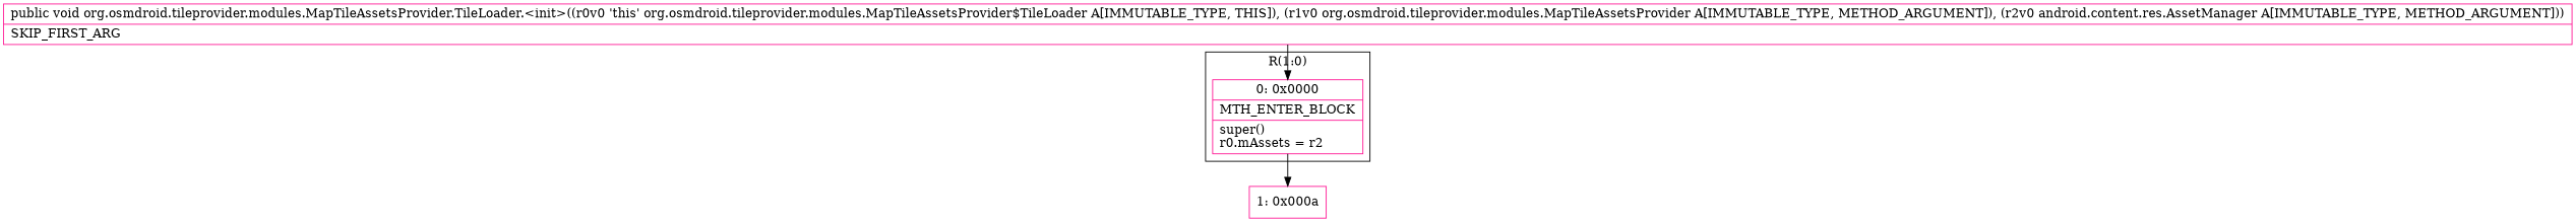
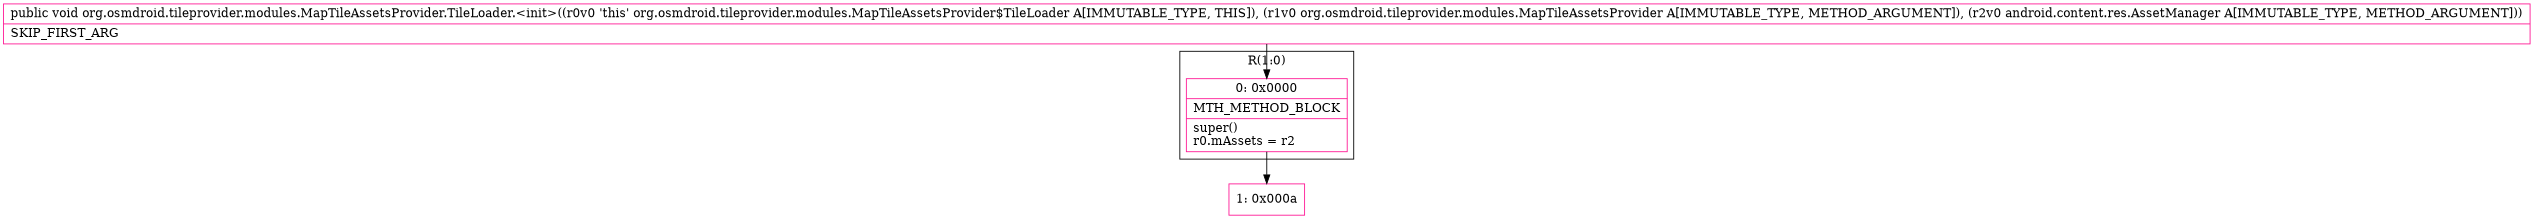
  digraph {
    node [color=deeppink shape=record]
-   n1 [label="{0\:\ 0x0000|MTH_ENTER_BLOCK\l|super()\lr0.mAssets = r2\l}"]
+   n1 [label="{0\:\ 0x0000|MTH_METHOD_BLOCK\l|super()\lr0.mAssets = r2\l}"]
    n2 [label="{1\:\ 0x000a}"]
    n3 [label="{public void org.osmdroid.tileprovider.modules.MapTileAssetsProvider.TileLoader.\<init\>((r0v0 'this' org.osmdroid.tileprovider.modules.MapTileAssetsProvider$TileLoader A[IMMUTABLE_TYPE, THIS]), (r1v0 org.osmdroid.tileprovider.modules.MapTileAssetsProvider A[IMMUTABLE_TYPE, METHOD_ARGUMENT]), (r2v0 android.content.res.AssetManager A[IMMUTABLE_TYPE, METHOD_ARGUMENT]))  | SKIP_FIRST_ARG\l}"]
    subgraph cluster_1 {
      label="R(1:0)"
      n1
    }
    n1 -> n2
    n3 -> n1
  }
